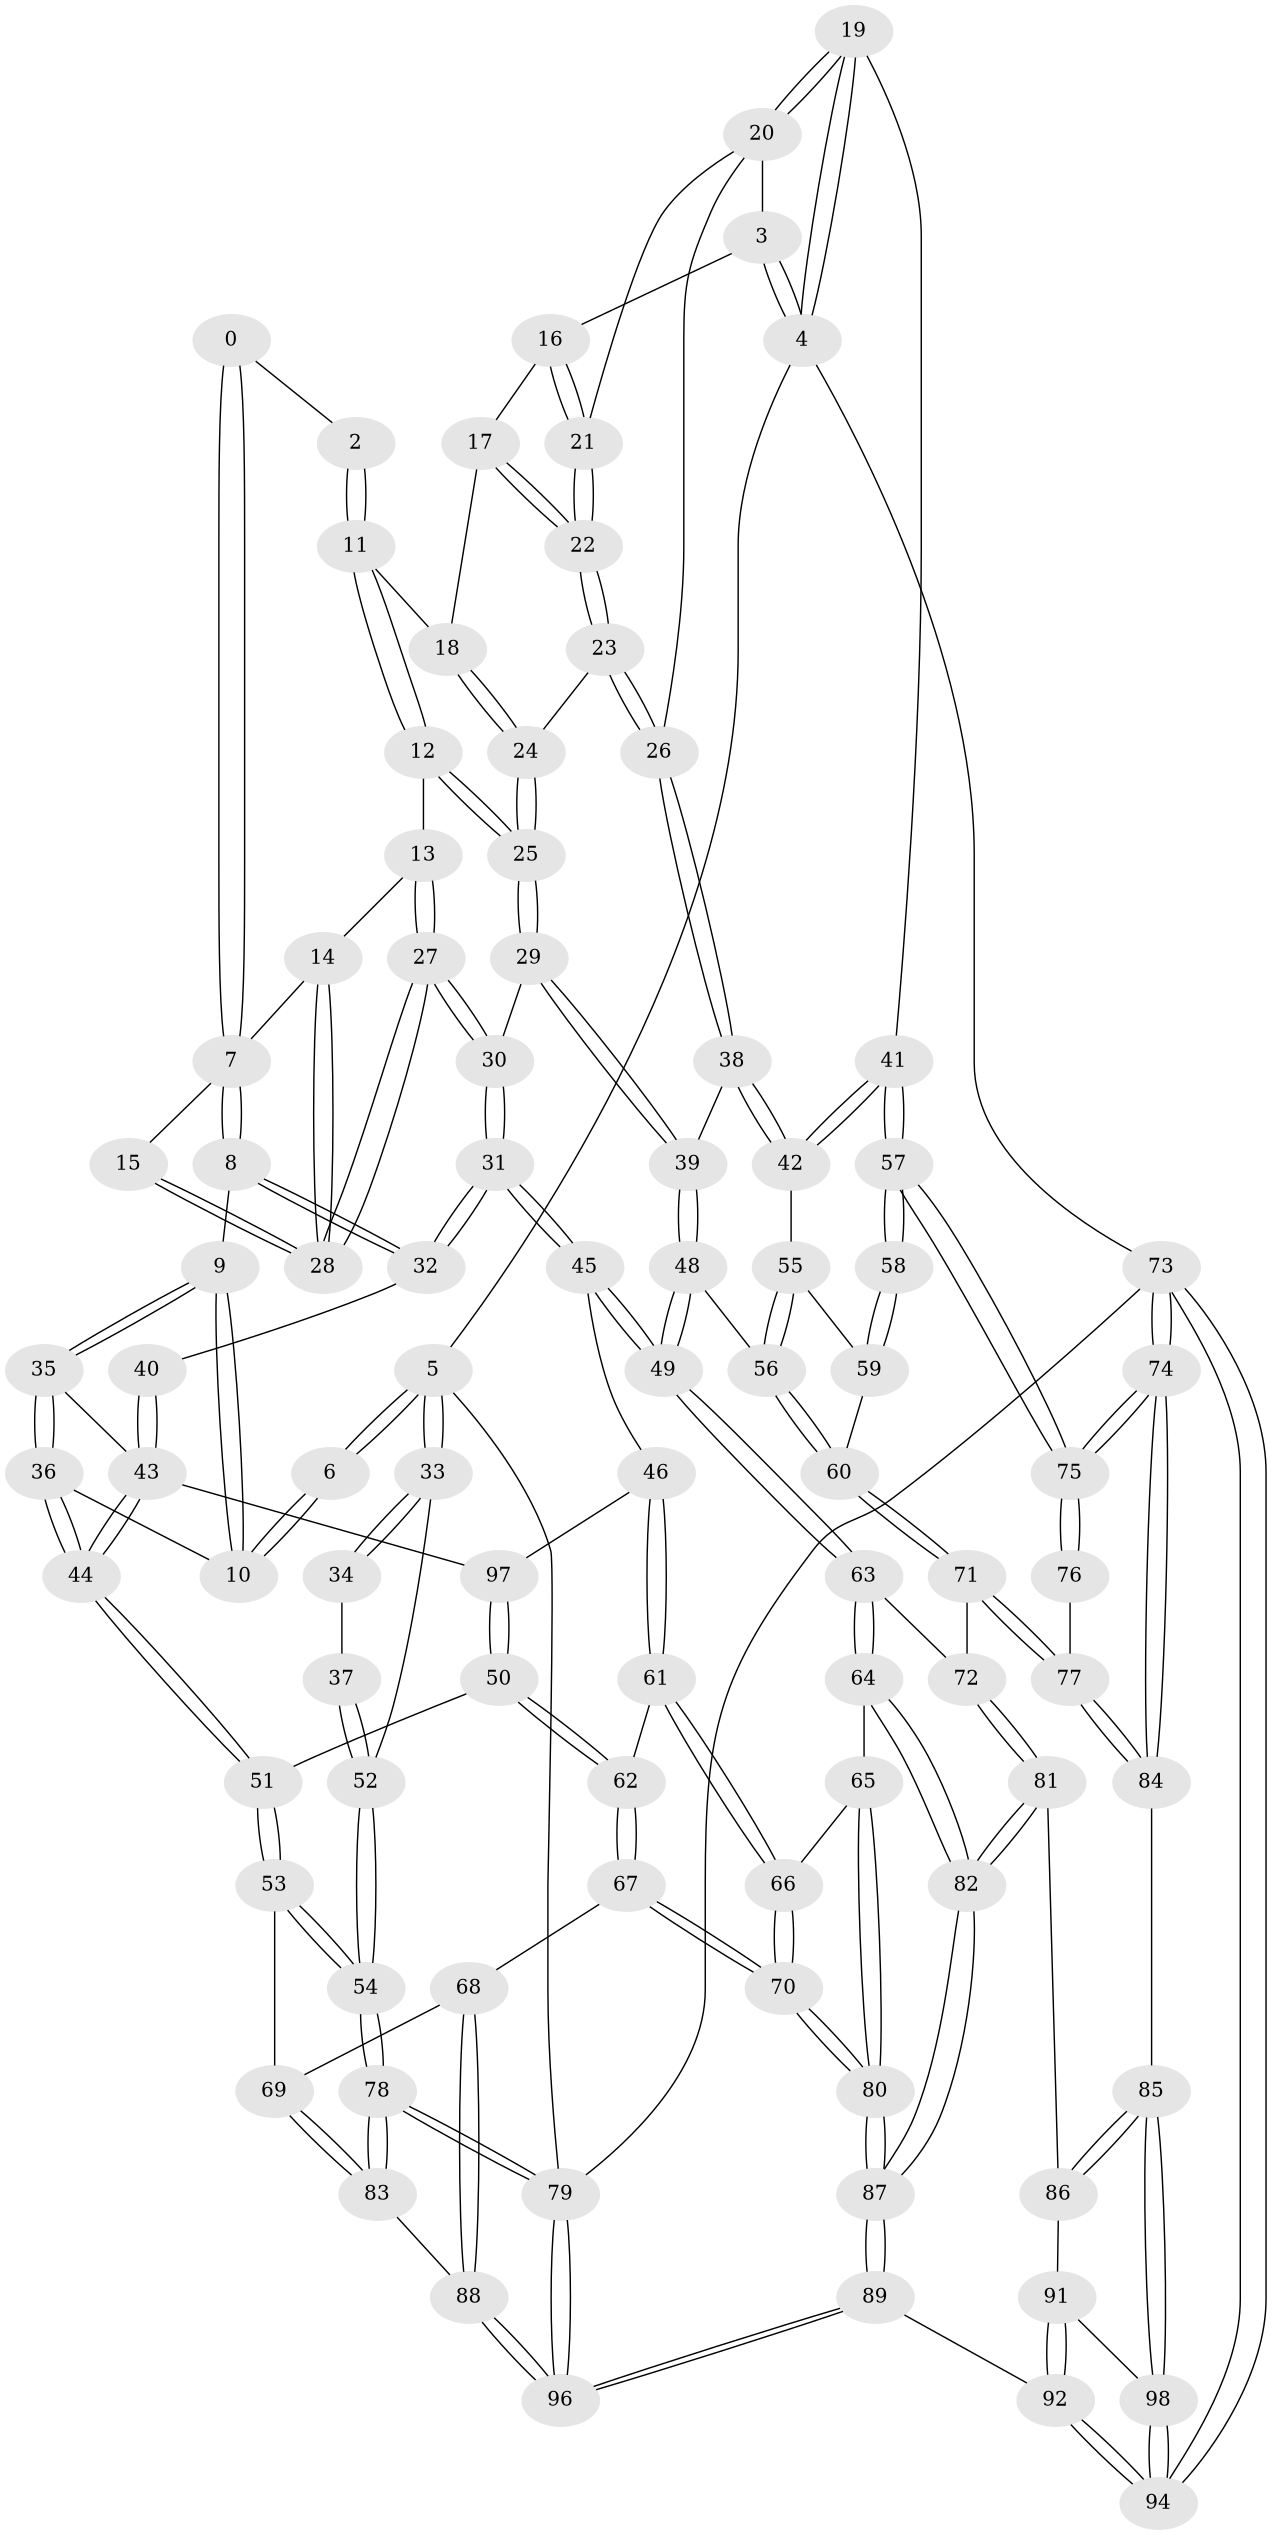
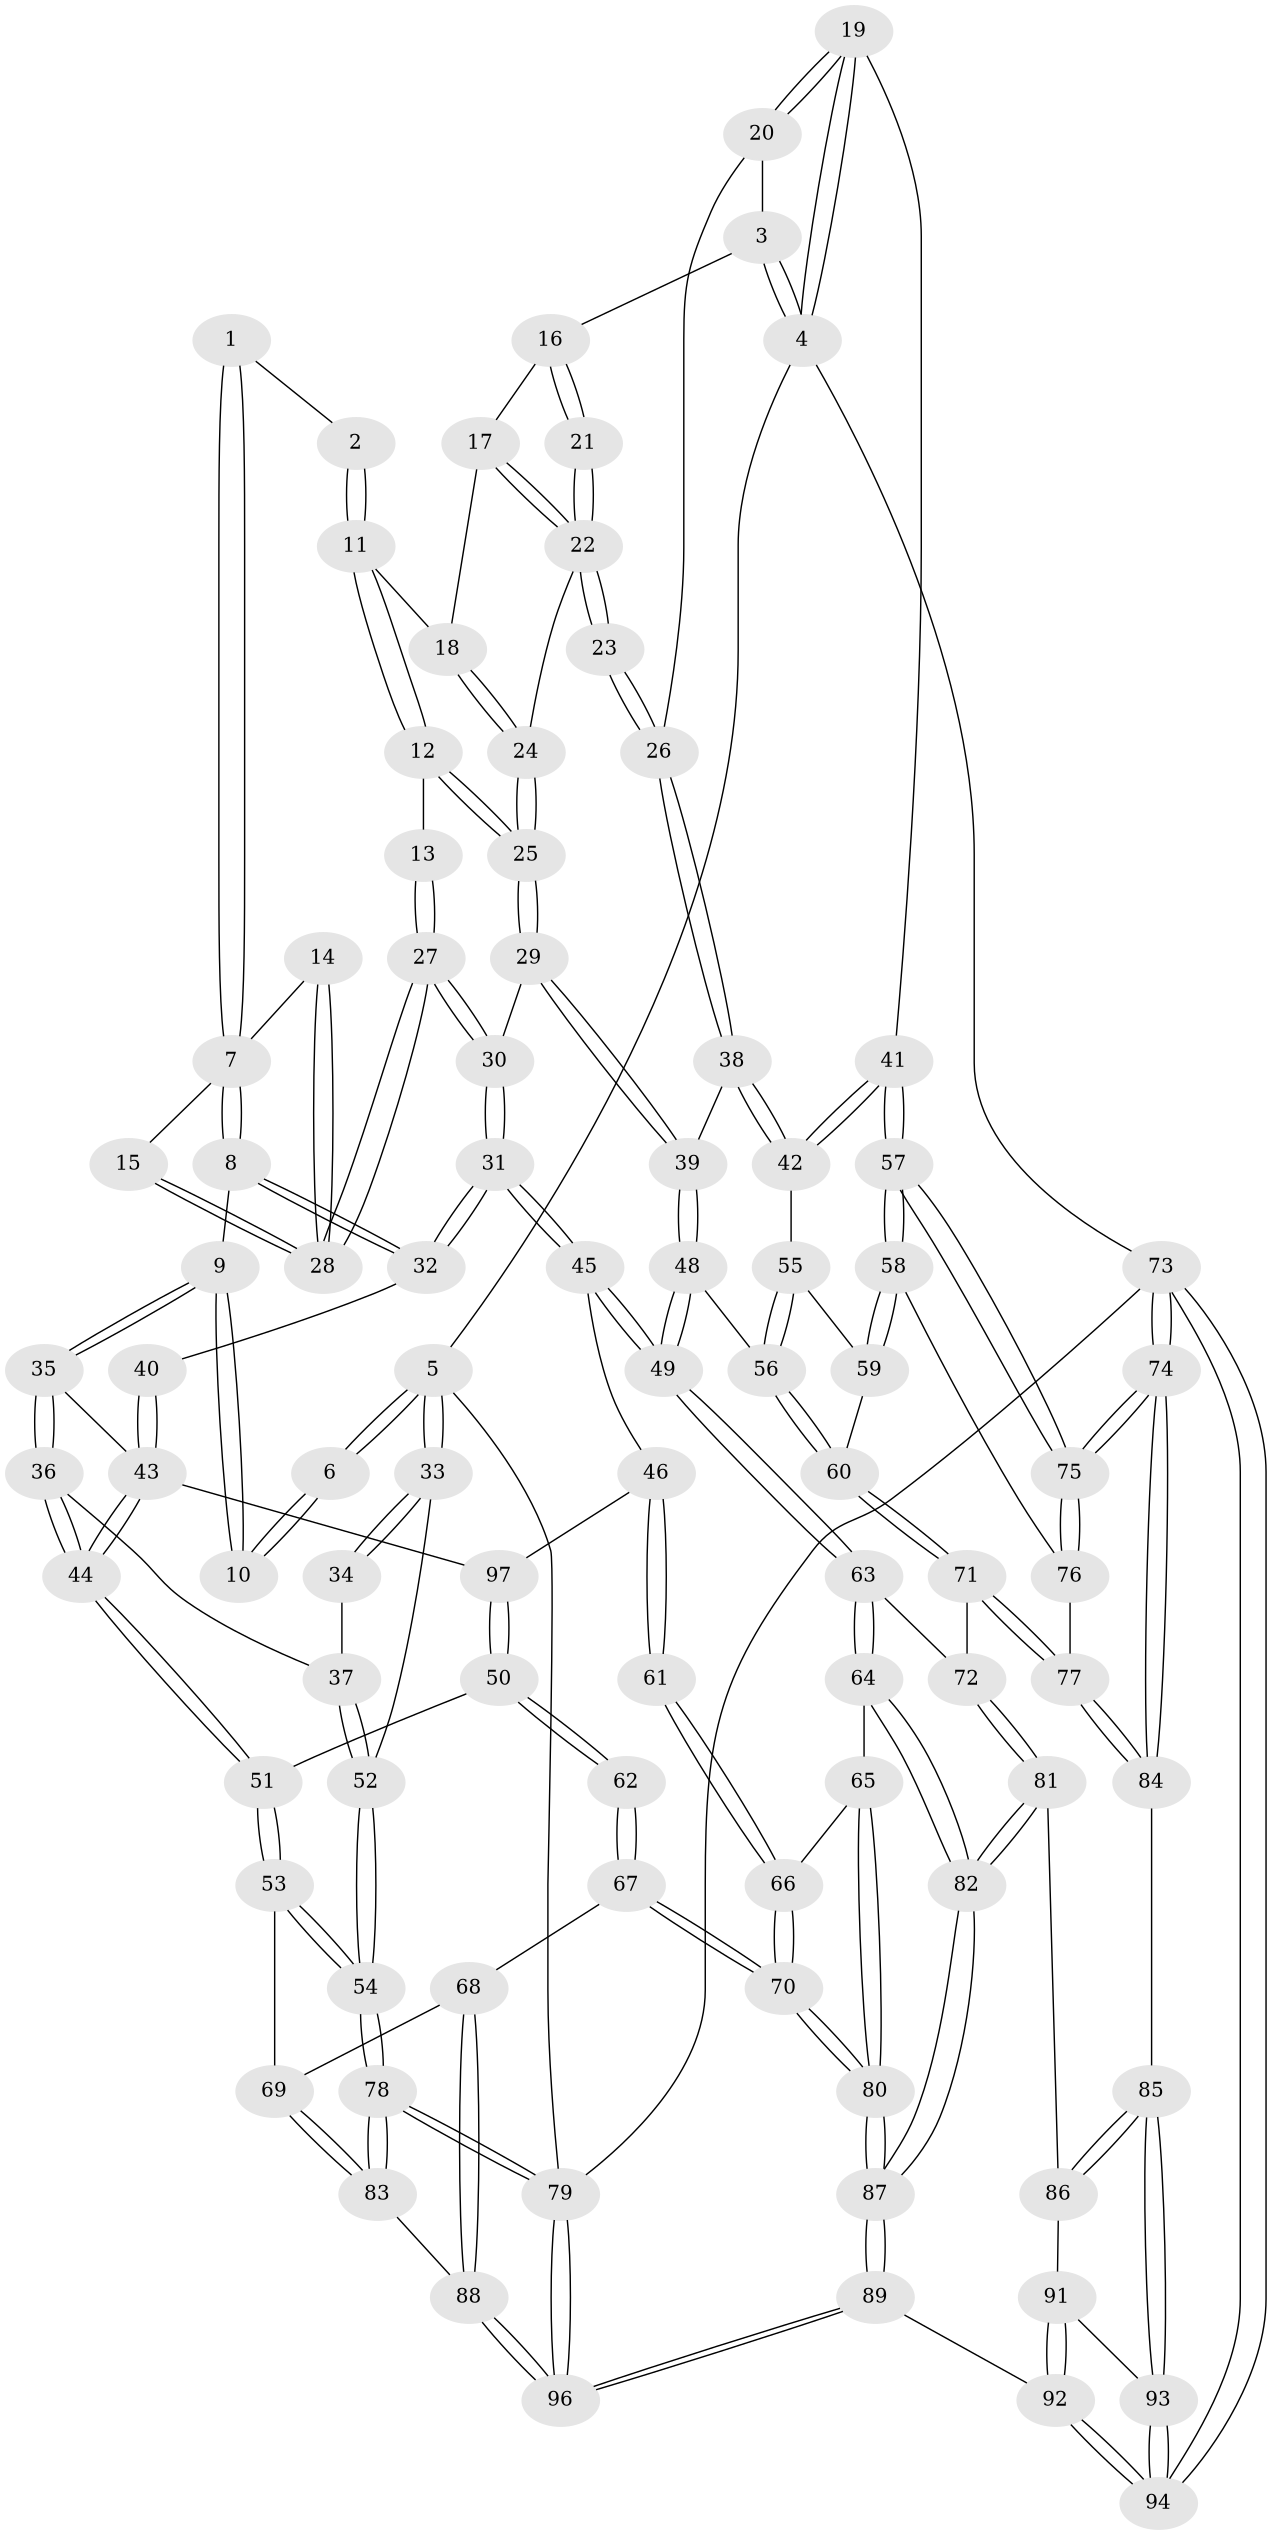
  graph {
    node [color=gray90 style=filled]
-   1 [label=0]
+   1
    2
    7
    11
    8
    15
    3
    4
    16
    12
    18
    5
    19
    73
    17
    21
    6
    33
    79
    20
    41
    74
    94
    10
    34
    52
    n27 [label=96]
    9
    32
    28
    35
    40
    36
    43
    13
    25
    24
    14
    27
    29
    30
    22
    23
    26
    42
    57
    38
    39
    31
    48
    45
    46
    49
    37
    54
    44
    51
    55
    56
    n60 [label=97]
    58
    75
    59
    50
    53
    61
    63
    62
    66
    60
    64
    72
    67
    69
    78
    83
    71
    76
    77
    70
    68
    65
    82
    81
    80
    87
    88
    84
    86
    85
    89
    91
-   93 [label=98]
+   93
    92
    1 -- 2
    1 -- 7
    1 -- 7
    2 -- 11
    2 -- 11
    7 -- 8
    7 -- 8
    7 -- 15
    11 -- 12
    11 -- 12
    11 -- 18
    8 -- 9
    8 -- 32
    8 -- 32
    15 -- 28
    15 -- 28
    3 -- 4
    3 -- 4
    3 -- 16
    4 -- 5
    4 -- 19
    4 -- 19
    4 -- 73
    16 -- 17
    16 -- 21
    16 -- 21
    12 -- 13
    12 -- 25
    12 -- 25
    18 -- 24
    18 -- 24
    5 -- 6
    5 -- 6
    5 -- 33
    5 -- 33
    5 -- 79
    19 -- 20
    19 -- 20
    19 -- 41
    73 -- 79
    73 -- 74
    73 -- 74
    73 -- 94
    73 -- 94
    17 -- 18
    17 -- 22
    17 -- 22
    21 -- 22
    21 -- 22
    6 -- 10
    6 -- 10
    33 -- 34
    33 -- 34
    33 -- 52
    79 -- n27
    79 -- n27
    20 -- 3
-   20 -- 21
    20 -- 26
    41 -- 42
    41 -- 42
    41 -- 57
    41 -- 57
    74 -- 75
    74 -- 75
    74 -- 84
    74 -- 84
    34 -- 37
    52 -- 54
    52 -- 54
    9 -- 10
    9 -- 10
    9 -- 35
    9 -- 35
    32 -- 40
    35 -- 36
    35 -- 36
    35 -- 43
    40 -- 43
    40 -- 43
-   36 -- 10
+   36 -- 37
    36 -- 44
    36 -- 44
    43 -- 44
    43 -- 44
    43 -- n60
-   13 -- 14
    13 -- 27
    13 -- 27
    25 -- 29
    25 -- 29
    24 -- 25
    24 -- 25
    14 -- 7
    14 -- 28
    14 -- 28
    27 -- 28
    27 -- 28
    27 -- 30
    27 -- 30
    29 -- 30
    29 -- 39
    29 -- 39
    30 -- 31
    30 -- 31
    22 -- 23
    22 -- 23
-   23 -- 24
+   22 -- 24
    23 -- 26
    23 -- 26
    26 -- 38
    26 -- 38
    42 -- 55
    57 -- 58
    57 -- 58
    57 -- 75
    57 -- 75
    38 -- 42
    38 -- 42
    38 -- 39
    39 -- 48
    39 -- 48
    31 -- 32
    31 -- 32
    31 -- 45
    31 -- 45
    48 -- 49
    48 -- 49
    48 -- 56
    45 -- 46
    45 -- 49
    45 -- 49
    46 -- n60
    46 -- 61
    46 -- 61
    49 -- 63
    49 -- 63
    37 -- 52
    37 -- 52
    54 -- 78
    54 -- 78
    44 -- 51
    44 -- 51
    51 -- 53
    51 -- 53
    55 -- 56
    55 -- 56
    55 -- 59
    56 -- 60
    56 -- 60
    n60 -- 50
    n60 -- 50
    58 -- 59
    58 -- 59
+   58 -- 76
    75 -- 76
    75 -- 76
    59 -- 60
    50 -- 51
    50 -- 62
    50 -- 62
    53 -- 54
    53 -- 54
    53 -- 69
-   61 -- 62
    61 -- 66
    61 -- 66
    63 -- 64
    63 -- 64
    63 -- 72
    62 -- 67
    62 -- 67
    66 -- 70
    66 -- 70
    60 -- 71
    60 -- 71
    64 -- 65
    64 -- 82
    64 -- 82
    72 -- 81
    72 -- 81
    67 -- 70
    67 -- 70
    67 -- 68
    69 -- 83
    69 -- 83
    78 -- 79
    78 -- 79
    78 -- 83
    78 -- 83
    83 -- 88
    71 -- 72
    71 -- 77
    71 -- 77
    76 -- 77
    77 -- 84
    77 -- 84
    70 -- 80
    70 -- 80
    68 -- 69
    68 -- 88
    68 -- 88
    65 -- 66
    65 -- 80
    65 -- 80
    82 -- 87
    82 -- 87
    81 -- 82
    81 -- 82
    81 -- 86
    80 -- 87
    80 -- 87
    87 -- 89
    87 -- 89
    88 -- n27
    88 -- n27
    84 -- 85
    86 -- 91
    85 -- 86
    85 -- 86
    85 -- 93
    85 -- 93
    89 -- n27
    89 -- n27
    89 -- 92
    91 -- 93
    91 -- 92
    91 -- 92
    93 -- 94
    93 -- 94
    92 -- 94
    92 -- 94
  }
